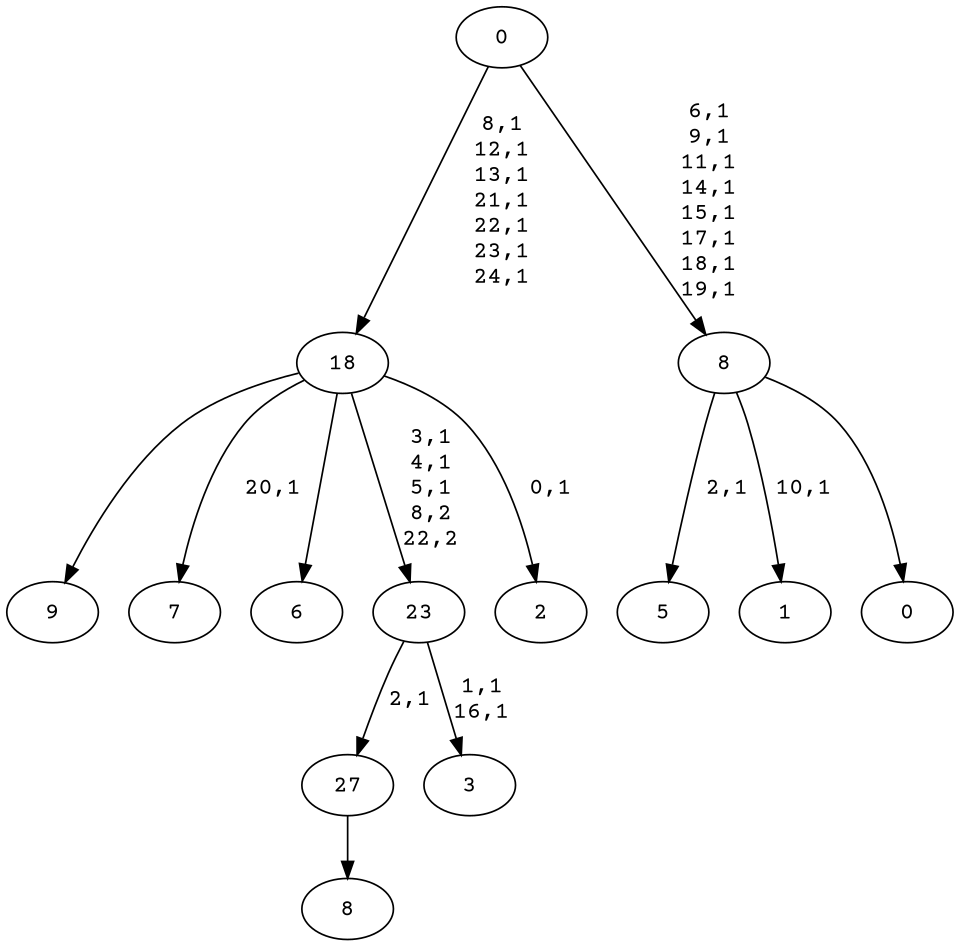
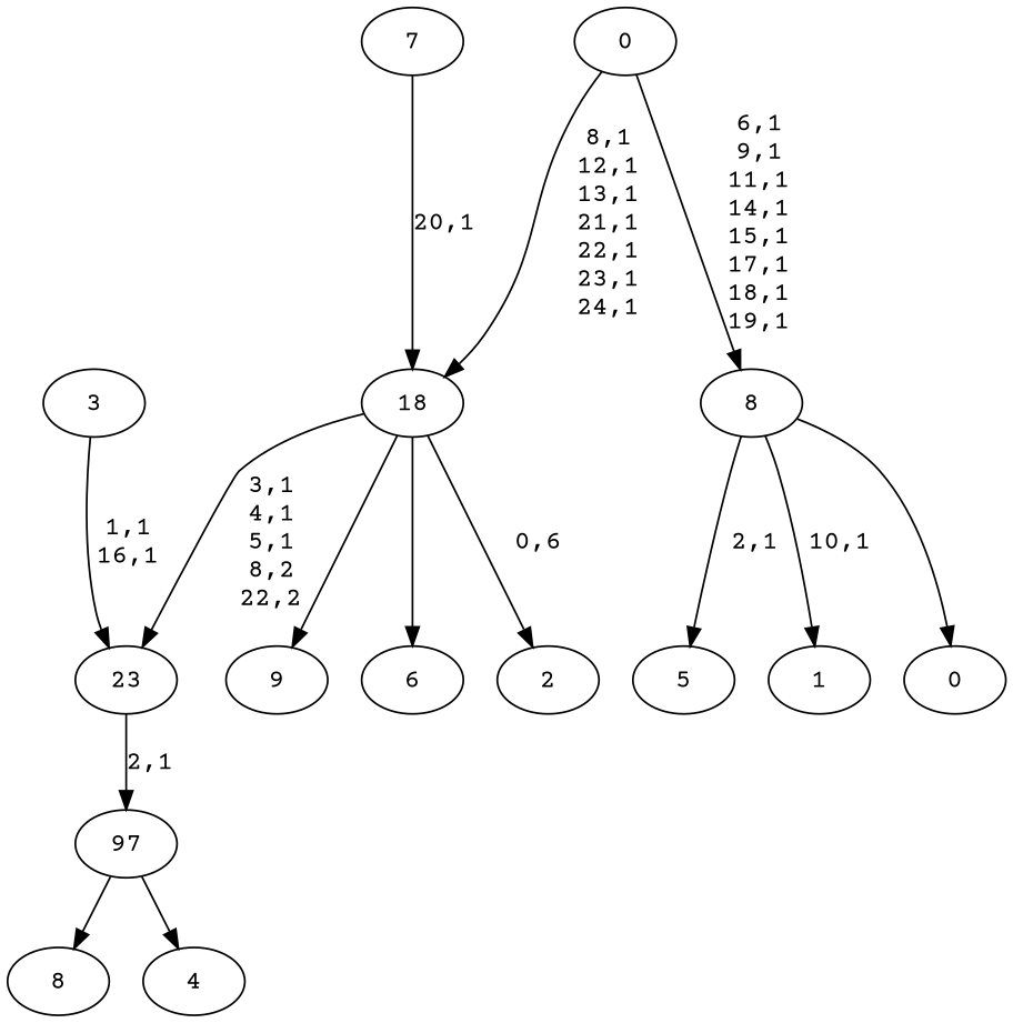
  digraph {
    fontname="Courier Prime"
    node [fontname="Courier Prime"]
    edge [fontname="Courier Prime"]
    n1 [label=9]
    n2 [label=8]
    n3 [label=7]
    n4 [label=6]
    n5 [label=5]
-   27
+   n6 [label=4]
+   27 [label=97]
    n8 [label=3]
    23
    n10 [label=2]
    18
    n12 [label=1]
    n13 [label=0]
    8
    0
    27 -> n2
+   27 -> n6
    23 -> 27 [label="2,1"]
-   23 -> n8 [label="1,1\n16,1"]
+   n8 -> 23 [label="1,1\n16,1"]
    18 -> n1
-   18 -> n3 [label="20,1"]
+   n3 -> 18 [label="20,1"]
    18 -> n4
    18 -> 23 [label="3,1\n4,1\n5,1\n8,2\n22,2"]
-   18 -> n10 [label="0,1"]
+   18 -> n10 [label="0,6"]
    8 -> n5 [label="2,1"]
    8 -> n12 [label="10,1"]
    8 -> n13
    0 -> 18 [label="8,1\n12,1\n13,1\n21,1\n22,1\n23,1\n24,1"]
    0 -> 8 [label="6,1\n9,1\n11,1\n14,1\n15,1\n17,1\n18,1\n19,1"]
  }
